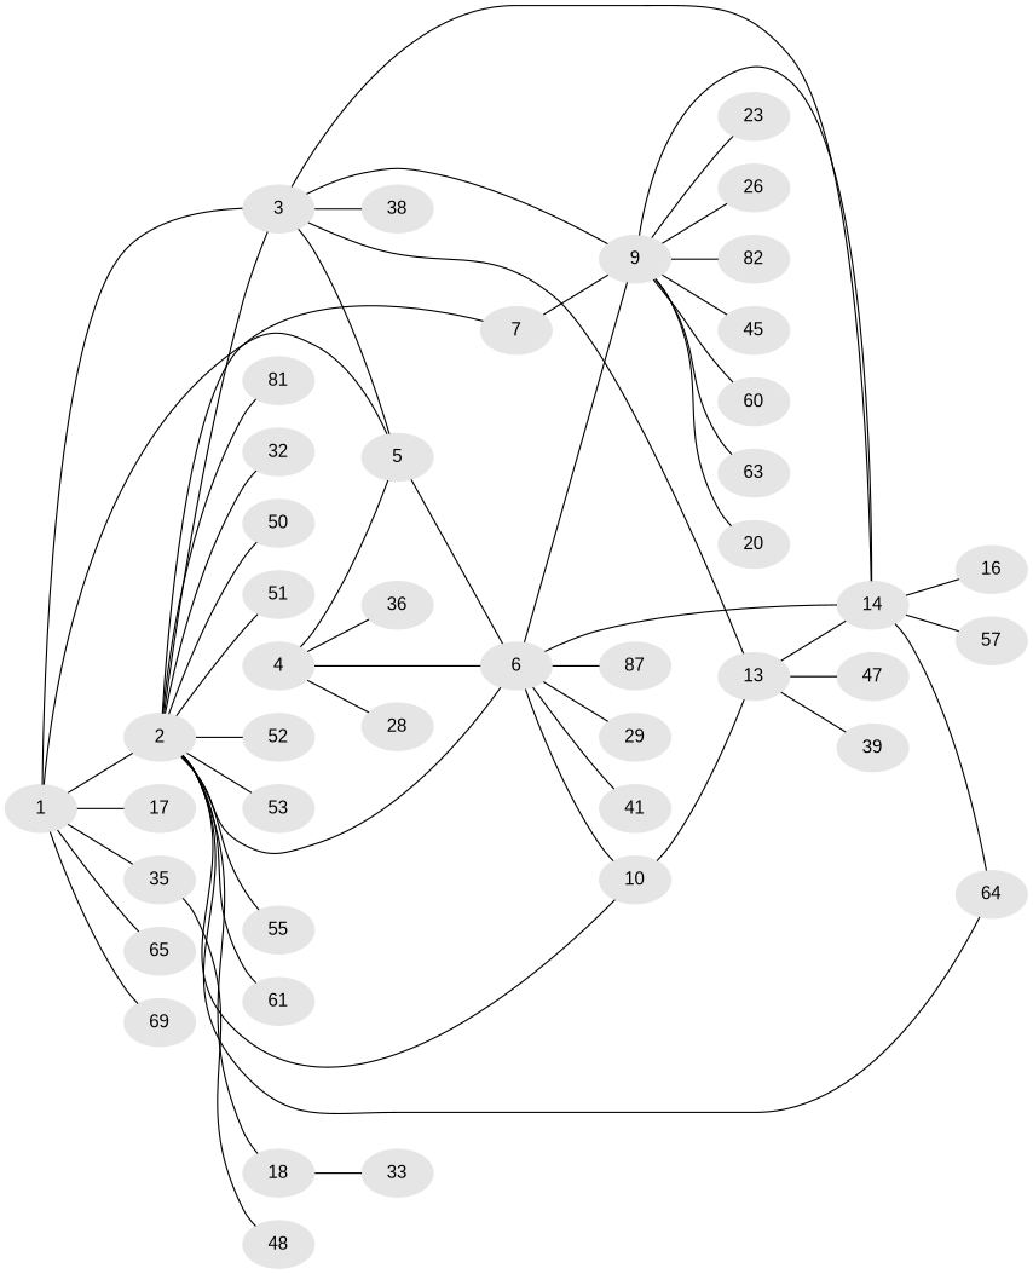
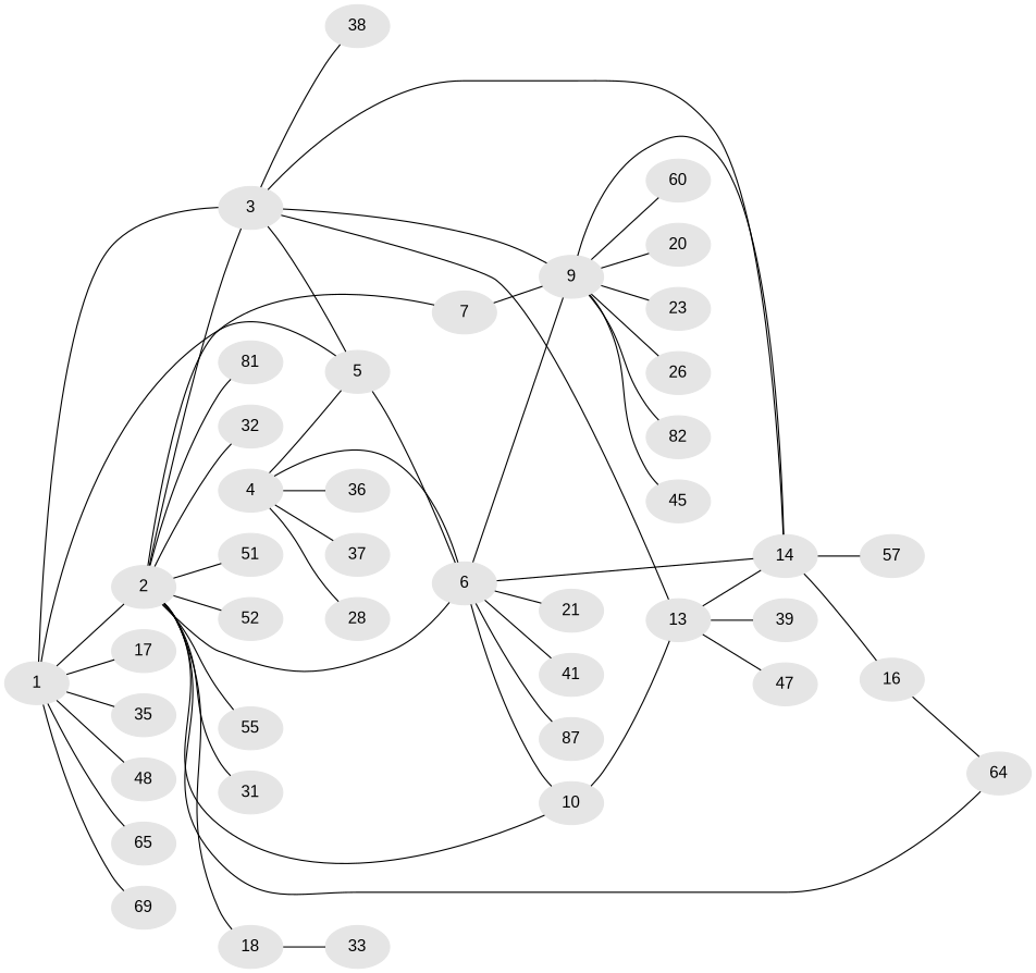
  graph {
    fontname="Liberation Sans"
    rankdir=LR
    node [color=gray90 fontname="Liberation Sans" style=filled]
    edge [fontname="Liberation Sans"]
    1 [super="+64"]
    2 [super="+11"]
    3 [super="+15"]
    5 [super="+48"]
    17
    35 [super="+58"]
    n7 [label=48]
    65
    69
    6 [super="+12"]
    7 [super="+8"]
    10
    18
    n14 [label=81]
    32
-   50
    51
    52 [super="+59"]
-   53
    55
-   61
+   61 [label=31]
    n22 [label=64]
    9 [super="+19"]
    13 [super="+31"]
    14 [super="+22"]
    38
-   29
+   29 [label=21]
    41
    n29 [label=87 super="+68"]
    33 [super="+56"]
    20 [super="+27"]
    23 [super="+49"]
    26
    n34 [label=82 super="+54"]
    45
    60
-   63
    39 [super="+66"]
    47
    16
    57
    4 [super="+70"]
    28 [super="+34"]
    36
+   37
    1 -- 2
    1 -- 3
    1 -- 5
    1 -- 17
    1 -- 35
-   35 -- n7
+   1 -- n7
    1 -- 65
    1 -- 69
    2 -- 3
    2 -- 6
    2 -- 7
    2 -- 10
    2 -- 18
    2 -- n14
    2 -- 32
-   2 -- 50
    2 -- 51
    2 -- 52
-   2 -- 53
    2 -- 55
    2 -- 61
    2 -- n22
    3 -- 5
    3 -- 9
    3 -- 13
    3 -- 14
    3 -- 38
    5 -- 6
    6 -- 10
    6 -- 9
    6 -- 14 [weight=2]
    6 -- 29
    6 -- 41
    6 -- n29
    7 -- 9 [weight=2]
    10 -- 13
    18 -- 33
    9 -- 14
    9 -- 20
    9 -- 23
    9 -- 26
    9 -- n34
    9 -- 45
    9 -- 60
-   9 -- 63
    13 -- 14
    13 -- 39
    13 -- 47
-   14 -- n22
+   16 -- n22
    14 -- 16
    14 -- 57
    4 -- 5
    4 -- 6
    4 -- 28
    4 -- 36
+   4 -- 37
  }
